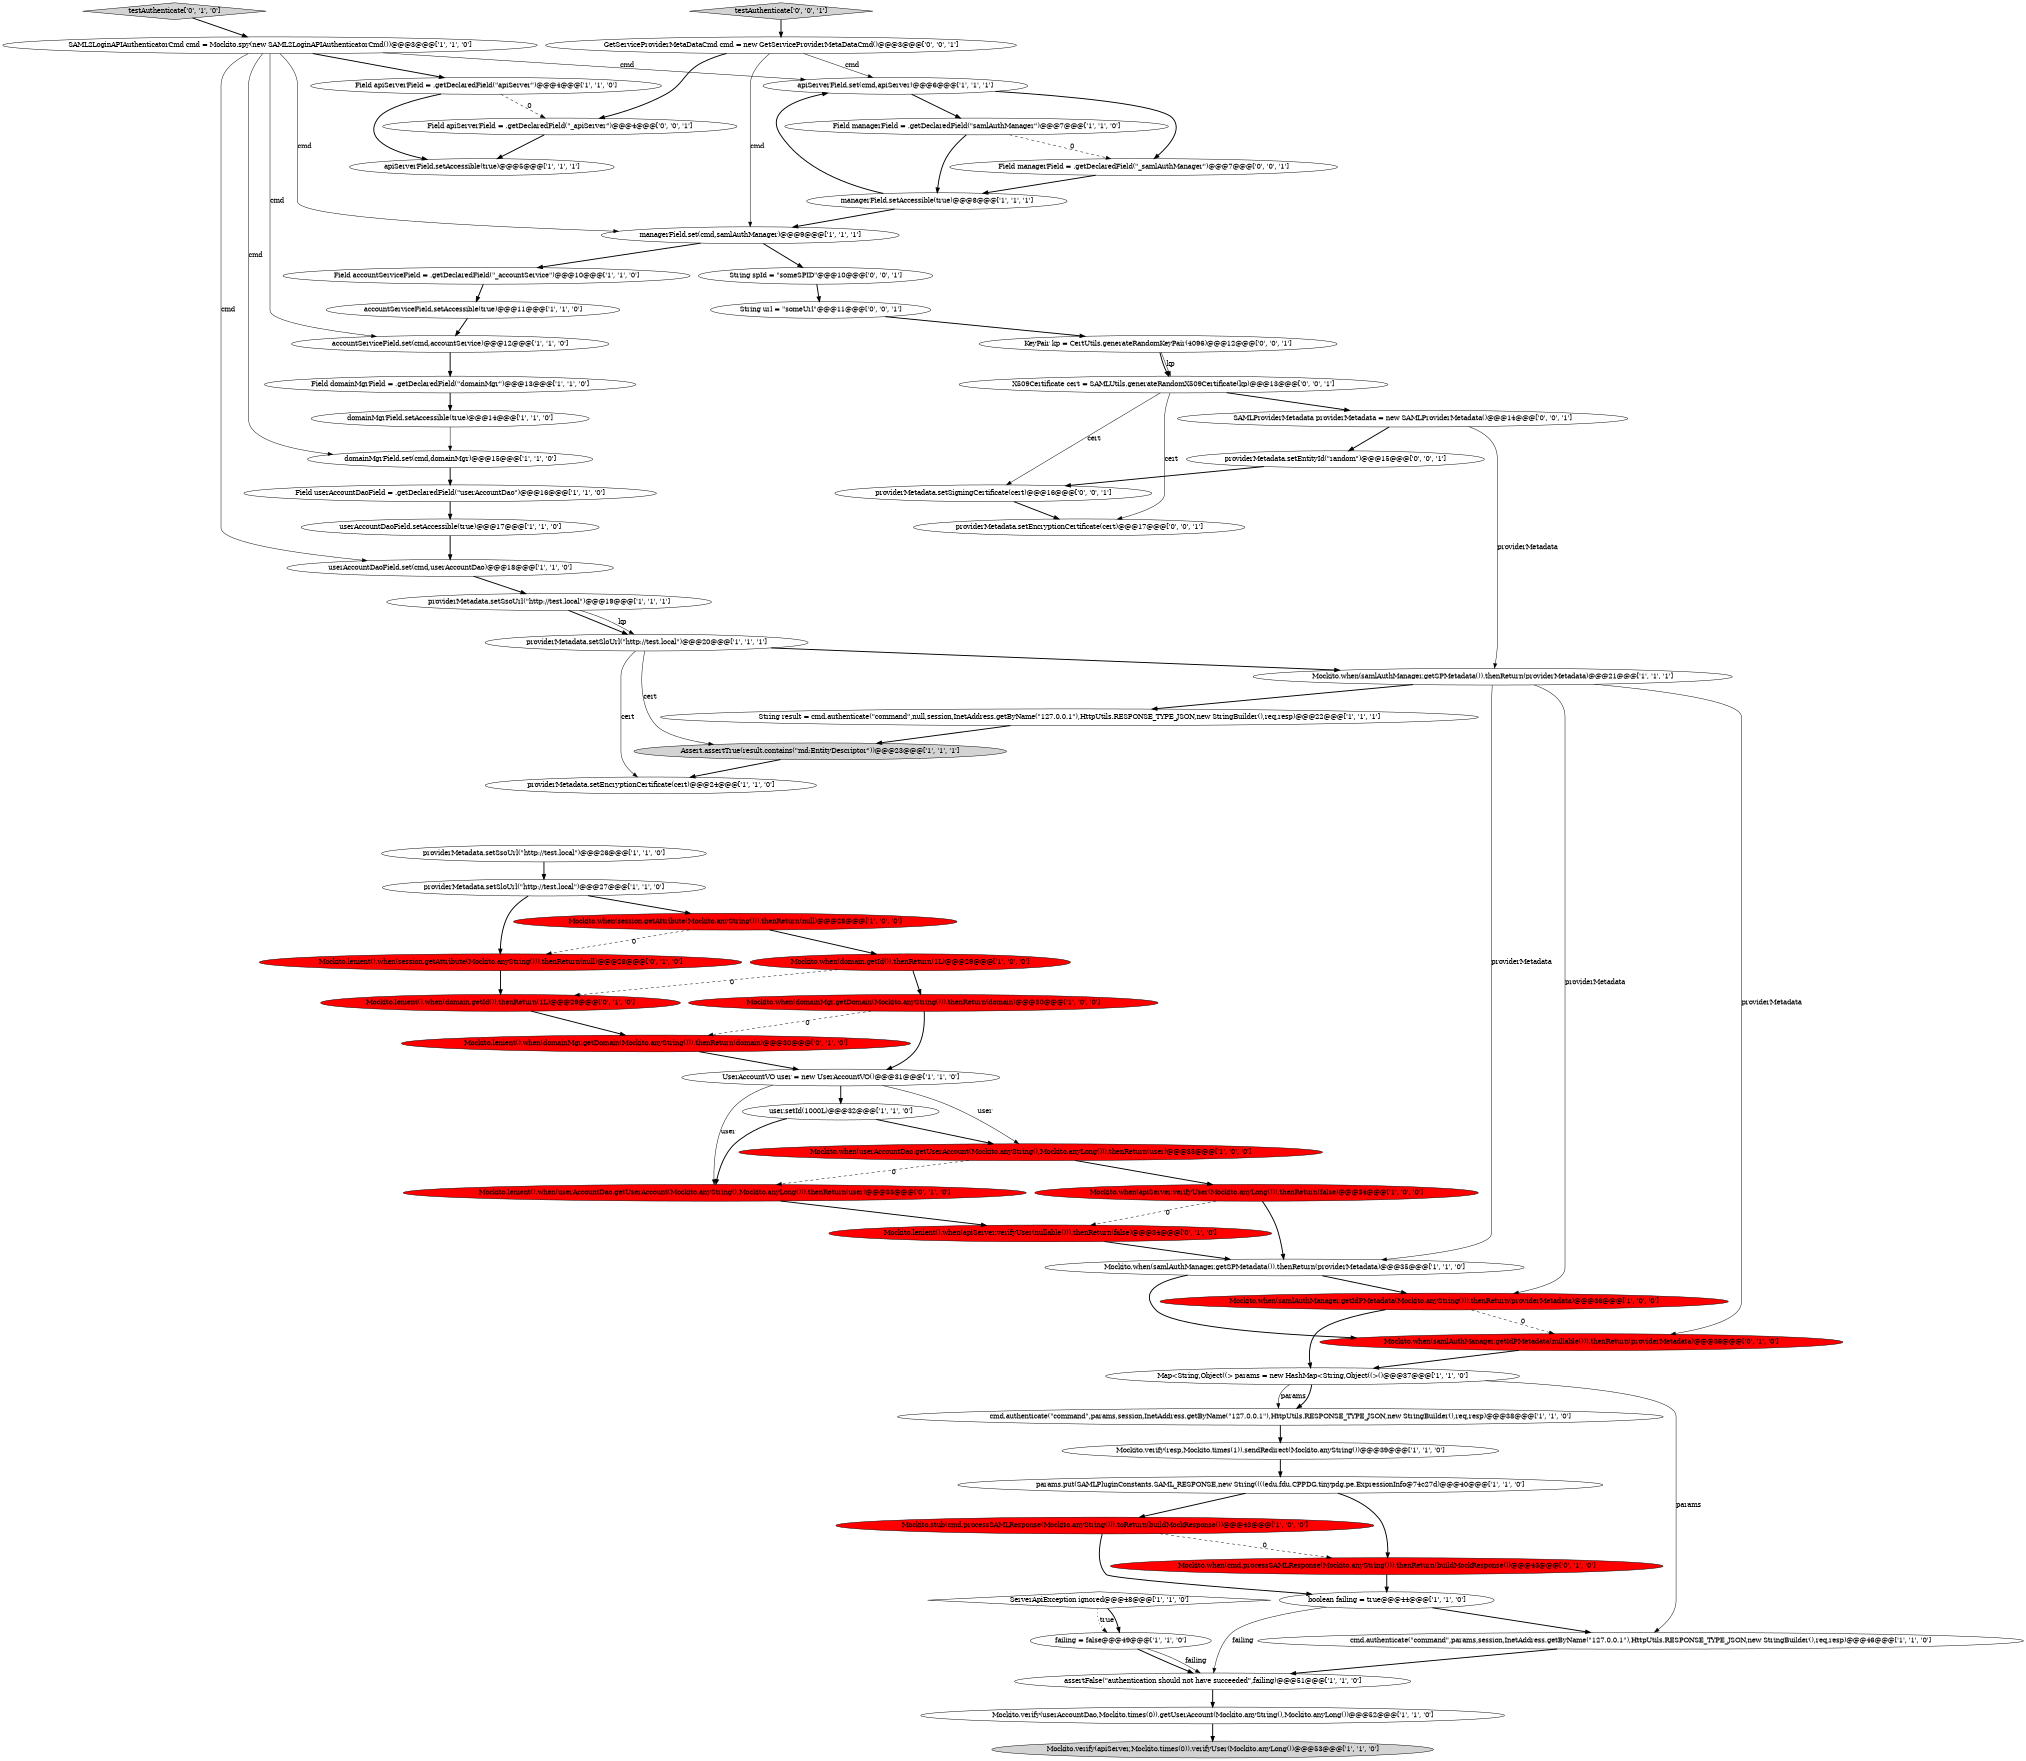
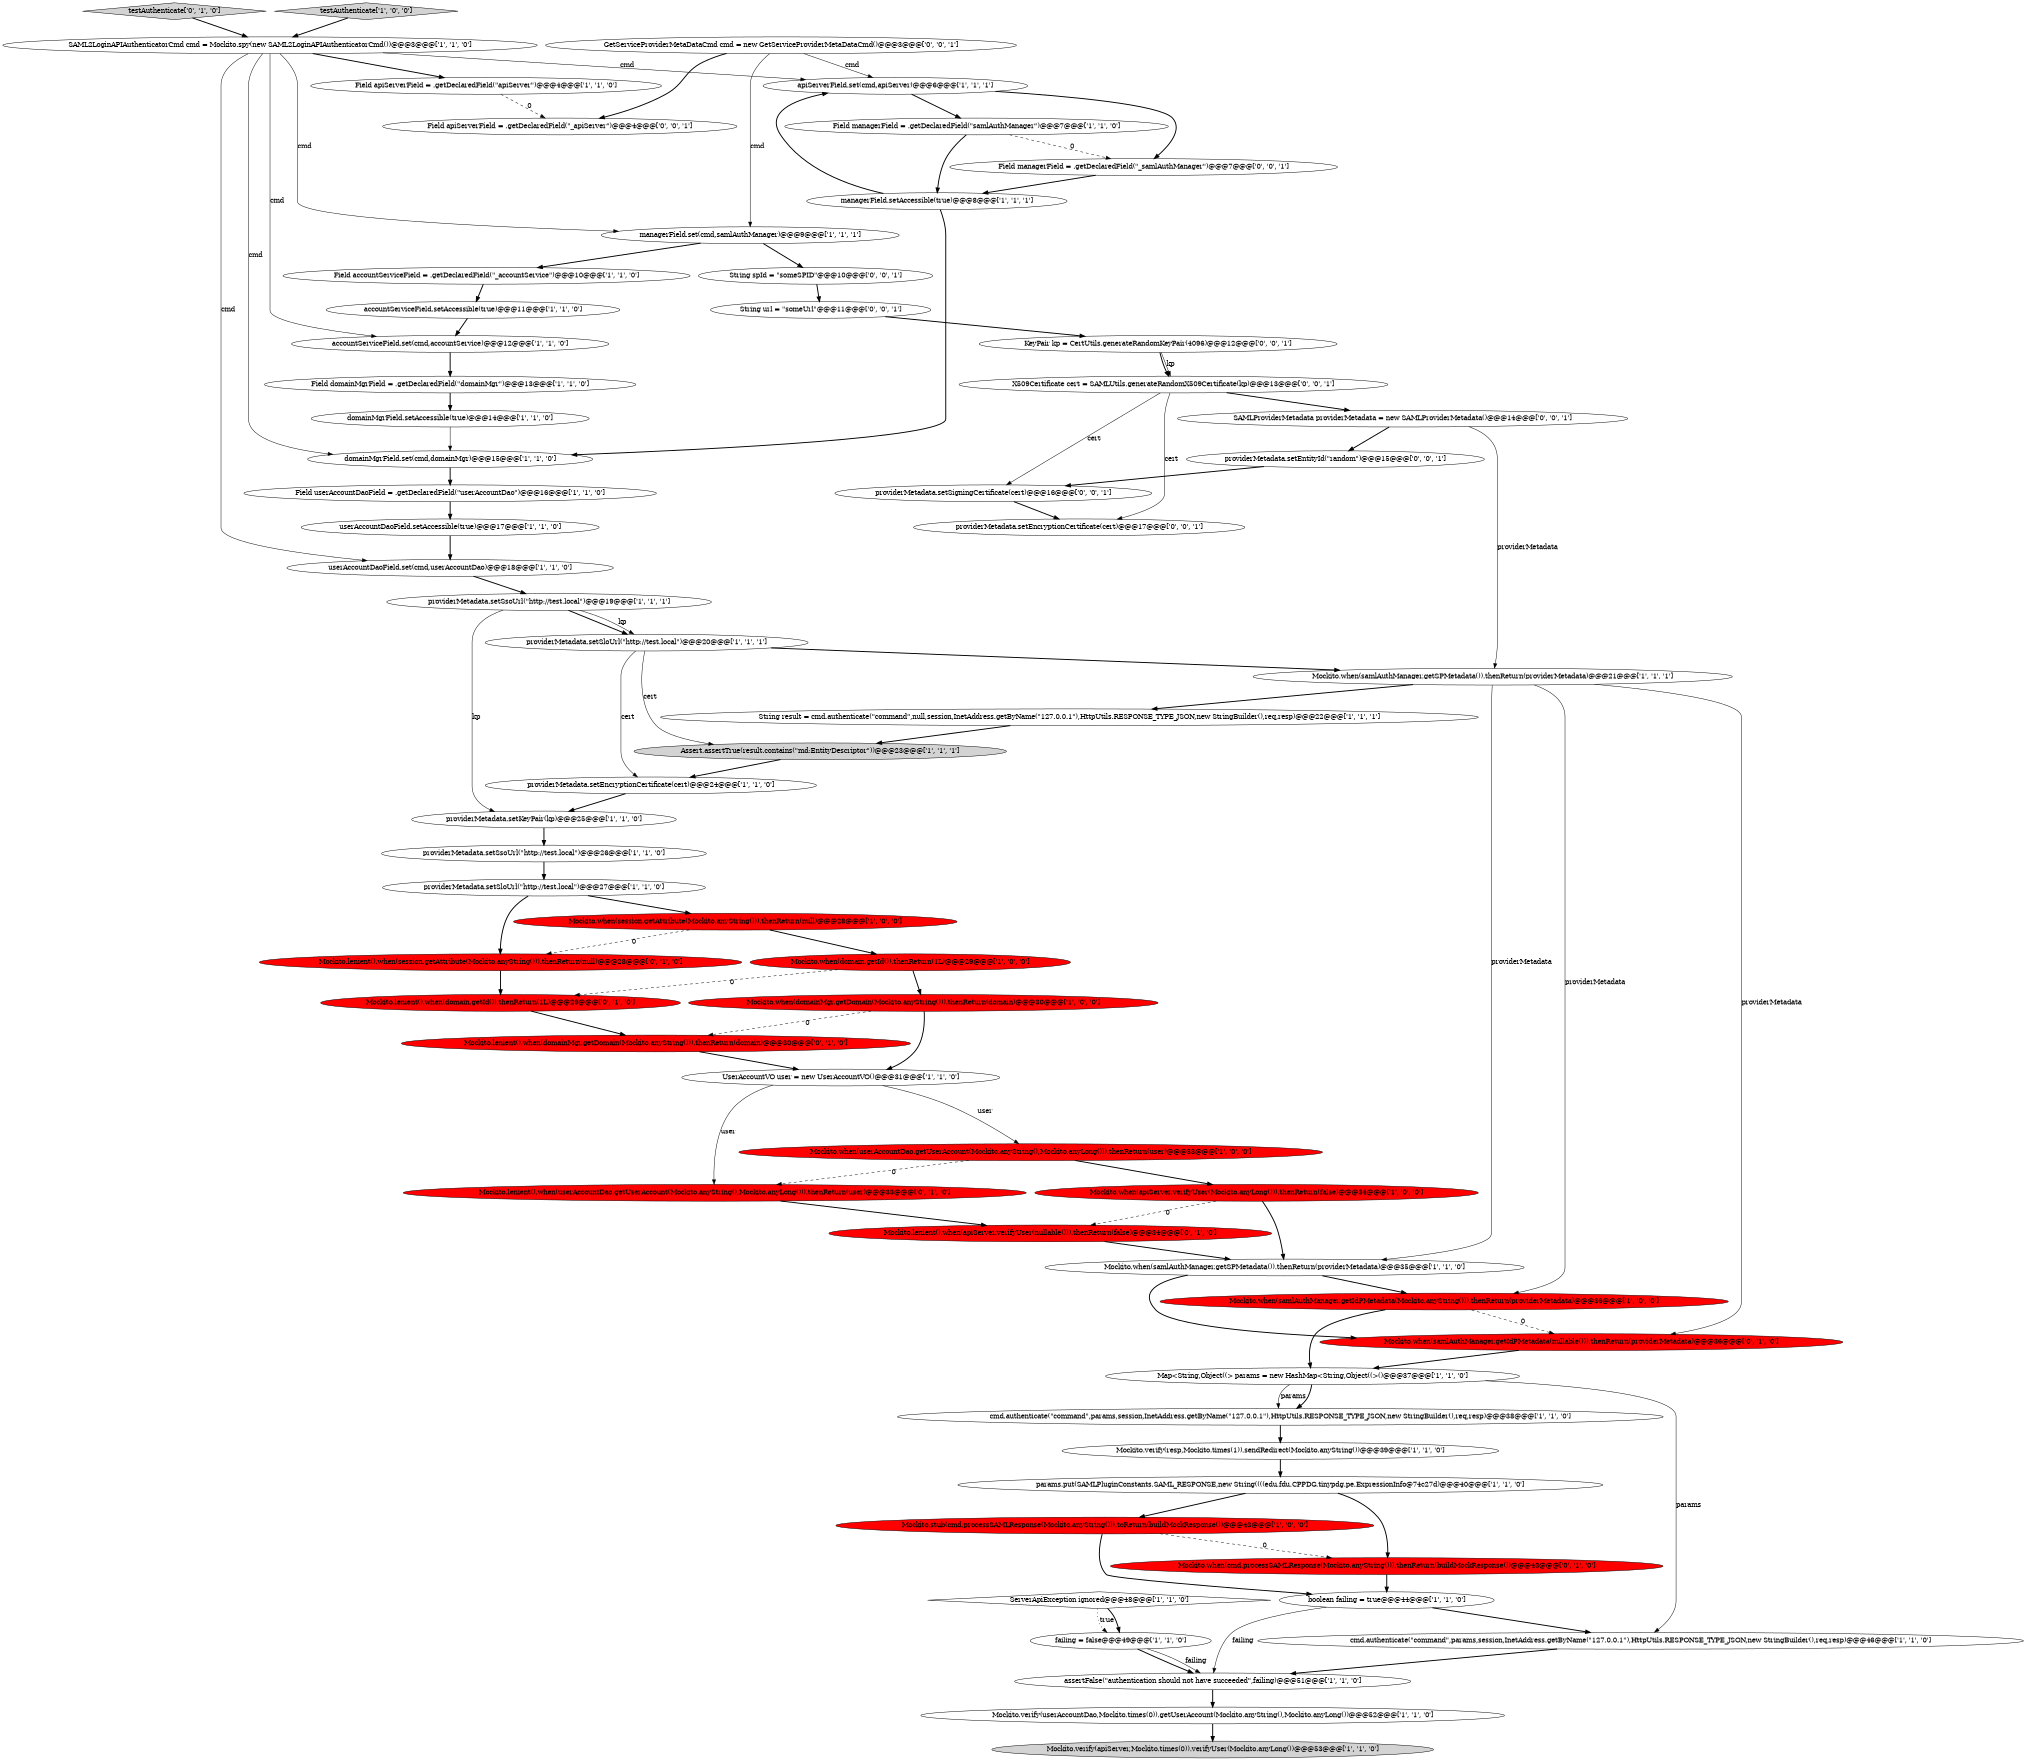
  digraph {
    node [fillcolor=white shape=ellipse style=filled]
    edge [style=bold]
    n1 [fillcolor=red label="Mockito.lenient().when(userAccountDao.getUserAccount(Mockito.anyString(),Mockito.anyLong())).thenReturn(user)@@@33@@@['0', '1', '0']"]
    n2 [fillcolor=red label="Mockito.lenient().when(apiServer.verifyUser(nullable())).thenReturn(false)@@@34@@@['0', '1', '0']"]
    n3 [label="Mockito.when(samlAuthManager.getSPMetadata()).thenReturn(providerMetadata)@@@35@@@['1', '1', '0']"]
    n4 [fillcolor=red label="Mockito.when(samlAuthManager.getIdPMetadata(nullable())).thenReturn(providerMetadata)@@@36@@@['0', '1', '0']"]
    n5 [label="Map<String,Object((> params = new HashMap<String,Object((>()@@@37@@@['1', '1', '0']"]
    n6 [label="cmd.authenticate(\"command\",params,session,InetAddress.getByName(\"127.0.0.1\"),HttpUtils.RESPONSE_TYPE_JSON,new StringBuilder(),req,resp)@@@46@@@['1', '1', '0']"]
    n7 [label="cmd.authenticate(\"command\",params,session,InetAddress.getByName(\"127.0.0.1\"),HttpUtils.RESPONSE_TYPE_JSON,new StringBuilder(),req,resp)@@@38@@@['1', '1', '0']"]
    n8 [label="String result = cmd.authenticate(\"command\",null,session,InetAddress.getByName(\"127.0.0.1\"),HttpUtils.RESPONSE_TYPE_JSON,new StringBuilder(),req,resp)@@@22@@@['1', '1', '1']"]
    n9 [fillcolor=lightgray label="Assert.assertTrue(result.contains(\"md:EntityDescriptor\"))@@@23@@@['1', '1', '1']"]
    n10 [label="providerMetadata.setEncryptionCertificate(cert)@@@24@@@['1', '1', '0']"]
    n11 [label="accountServiceField.setAccessible(true)@@@11@@@['1', '1', '0']"]
    n12 [label="accountServiceField.set(cmd,accountService)@@@12@@@['1', '1', '0']"]
    n13 [label="Field domainMgrField = .getDeclaredField(\"domainMgr\")@@@13@@@['1', '1', '0']"]
    n14 [label="params.put(SAMLPluginConstants.SAML_RESPONSE,new String((((edu.fdu.CPPDG.tinypdg.pe.ExpressionInfo@74c27d)@@@40@@@['1', '1', '0']"]
    n15 [fillcolor=red label="Mockito.when(cmd.processSAMLResponse(Mockito.anyString())).thenReturn(buildMockResponse())@@@43@@@['0', '1', '0']"]
    n16 [fillcolor=red label="Mockito.stub(cmd.processSAMLResponse(Mockito.anyString())).toReturn(buildMockResponse())@@@43@@@['1', '0', '0']"]
    n17 [label="boolean failing = true@@@44@@@['1', '1', '0']"]
    n18 [label="providerMetadata.setEncryptionCertificate(cert)@@@17@@@['0', '0', '1']"]
    n19 [fillcolor=red label="Mockito.when(userAccountDao.getUserAccount(Mockito.anyString(),Mockito.anyLong())).thenReturn(user)@@@33@@@['1', '0', '0']"]
    n20 [fillcolor=red label="Mockito.when(apiServer.verifyUser(Mockito.anyLong())).thenReturn(false)@@@34@@@['1', '0', '0']"]
-   n21 [label="user.setId(1000L)@@@32@@@['1', '1', '0']"]
    n22 [label="Field managerField = .getDeclaredField(\"_samlAuthManager\")@@@7@@@['0', '0', '1']"]
    n23 [label="managerField.setAccessible(true)@@@8@@@['1', '1', '1']"]
    n24 [label="managerField.set(cmd,samlAuthManager)@@@9@@@['1', '1', '1']"]
    n25 [label="apiServerField.set(cmd,apiServer)@@@6@@@['1', '1', '1']"]
    n26 [label="providerMetadata.setSloUrl(\"http://test.local\")@@@20@@@['1', '1', '1']"]
    n27 [label="Mockito.when(samlAuthManager.getSPMetadata()).thenReturn(providerMetadata)@@@21@@@['1', '1', '1']"]
    n28 [fillcolor=red label="Mockito.when(samlAuthManager.getIdPMetadata(Mockito.anyString())).thenReturn(providerMetadata)@@@36@@@['1', '0', '0']"]
+   n29 [label="providerMetadata.setKeyPair(kp)@@@25@@@['1', '1', '0']"]
    n30 [fillcolor=red label="Mockito.when(session.getAttribute(Mockito.anyString())).thenReturn(null)@@@28@@@['1', '0', '0']"]
    n31 [fillcolor=red label="Mockito.lenient().when(session.getAttribute(Mockito.anyString())).thenReturn(null)@@@28@@@['0', '1', '0']"]
    n32 [fillcolor=red label="Mockito.when(domain.getId()).thenReturn(1L)@@@29@@@['1', '0', '0']"]
    n33 [fillcolor=red label="Mockito.lenient().when(domain.getId()).thenReturn(1L)@@@29@@@['0', '1', '0']"]
    n34 [fillcolor=red label="Mockito.when(domainMgr.getDomain(Mockito.anyString())).thenReturn(domain)@@@30@@@['1', '0', '0']"]
    n35 [label="providerMetadata.setSsoUrl(\"http://test.local\")@@@19@@@['1', '1', '1']"]
    n36 [label="providerMetadata.setSsoUrl(\"http://test.local\")@@@26@@@['1', '1', '0']"]
    n37 [label="SAMLProviderMetadata providerMetadata = new SAMLProviderMetadata()@@@14@@@['0', '0', '1']"]
    n38 [label="providerMetadata.setEntityId(\"random\")@@@15@@@['0', '0', '1']"]
    n39 [label="providerMetadata.setSigningCertificate(cert)@@@16@@@['0', '0', '1']"]
    n40 [label="failing = false@@@49@@@['1', '1', '0']"]
    n41 [label="assertFalse(\"authentication should not have succeeded\",failing)@@@51@@@['1', '1', '0']"]
    n42 [label="Mockito.verify(userAccountDao,Mockito.times(0)).getUserAccount(Mockito.anyString(),Mockito.anyLong())@@@52@@@['1', '1', '0']"]
    n43 [label="Field managerField = .getDeclaredField(\"samlAuthManager\")@@@7@@@['1', '1', '0']"]
    n44 [label="providerMetadata.setSloUrl(\"http://test.local\")@@@27@@@['1', '1', '0']"]
    n45 [label="KeyPair kp = CertUtils.generateRandomKeyPair(4096)@@@12@@@['0', '0', '1']"]
    n46 [label="X509Certificate cert = SAMLUtils.generateRandomX509Certificate(kp)@@@13@@@['0', '0', '1']"]
    n47 [label="Field apiServerField = .getDeclaredField(\"_apiServer\")@@@4@@@['0', '0', '1']"]
-   n48 [label="apiServerField.setAccessible(true)@@@5@@@['1', '1', '1']"]
    n49 [label="userAccountDaoField.set(cmd,userAccountDao)@@@18@@@['1', '1', '0']"]
    n50 [fillcolor=red label="Mockito.lenient().when(domainMgr.getDomain(Mockito.anyString())).thenReturn(domain)@@@30@@@['0', '1', '0']"]
    n51 [label="domainMgrField.setAccessible(true)@@@14@@@['1', '1', '0']"]
    n52 [label="Mockito.verify(resp,Mockito.times(1)).sendRedirect(Mockito.anyString())@@@39@@@['1', '1', '0']"]
    n53 [label="ServerApiException ignored@@@48@@@['1', '1', '0']" shape=diamond]
    n54 [fillcolor=lightgray label="testAuthenticate['0', '1', '0']" shape=diamond]
    n55 [label="SAML2LoginAPIAuthenticatorCmd cmd = Mockito.spy(new SAML2LoginAPIAuthenticatorCmd())@@@3@@@['1', '1', '0']"]
    n56 [label="Field apiServerField = .getDeclaredField(\"apiServer\")@@@4@@@['1', '1', '0']"]
    n57 [label="domainMgrField.set(cmd,domainMgr)@@@15@@@['1', '1', '0']"]
    n58 [label="String spId = \"someSPID\"@@@10@@@['0', '0', '1']"]
    n59 [label="Field accountServiceField = .getDeclaredField(\"_accountService\")@@@10@@@['1', '1', '0']"]
    n60 [label="Field userAccountDaoField = .getDeclaredField(\"userAccountDao\")@@@16@@@['1', '1', '0']"]
    n61 [label="UserAccountVO user = new UserAccountVO()@@@31@@@['1', '1', '0']"]
    n62 [fillcolor=lightgray label="Mockito.verify(apiServer,Mockito.times(0)).verifyUser(Mockito.anyLong())@@@53@@@['1', '1', '0']"]
    n63 [label="String url = \"someUrl\"@@@11@@@['0', '0', '1']"]
    n64 [label="GetServiceProviderMetaDataCmd cmd = new GetServiceProviderMetaDataCmd()@@@3@@@['0', '0', '1']"]
-   n65 [fillcolor=lightgray label="testAuthenticate['0', '0', '1']" shape=diamond]
    n66 [label="userAccountDaoField.setAccessible(true)@@@17@@@['1', '1', '0']"]
+   n67 [fillcolor=lightgray label="testAuthenticate['1', '0', '0']" shape=diamond]
    n1 -> n2
    n2 -> n3
    n3 -> n4
    n3 -> n28
    n4 -> n5
    n5 -> n6 [label=params style=solid]
    n5 -> n7 [label=params style=solid]
    n5 -> n7
    n6 -> n41
    n7 -> n52
    n8 -> n9
    n9 -> n10
+   n10 -> n29
    n11 -> n12
    n12 -> n13
    n13 -> n51
    n14 -> n15
    n14 -> n16
    n15 -> n17
    n16 -> n15 [label=0 style=dashed]
    n16 -> n17
    n17 -> n6
    n17 -> n41 [label=failing style=solid]
    n19 -> n1 [label=0 style=dashed]
    n19 -> n20
    n20 -> n2 [label=0 style=dashed]
    n20 -> n3
-   n21 -> n1
-   n21 -> n19
    n22 -> n23
-   n23 -> n24
+   n23 -> n57
    n23 -> n25
    n24 -> n58
    n24 -> n59
    n25 -> n22
    n25 -> n43
    n26 -> n9 [label=cert style=solid]
    n26 -> n10 [label=cert style=solid]
    n26 -> n27
    n27 -> n3 [label=providerMetadata style=solid]
    n27 -> n4 [label=providerMetadata style=solid]
    n27 -> n8
    n27 -> n28 [label=providerMetadata style=solid]
    n28 -> n4 [label=0 style=dashed]
    n28 -> n5
+   n29 -> n36
    n30 -> n31 [label=0 style=dashed]
    n30 -> n32
    n31 -> n33
    n32 -> n33 [label=0 style=dashed]
    n32 -> n34
    n33 -> n50
    n34 -> n50 [label=0 style=dashed]
    n34 -> n61
    n35 -> n26
    n35 -> n26 [label=kp style=solid]
+   n35 -> n29 [label=kp style=solid]
    n36 -> n44
    n37 -> n27 [label=providerMetadata style=solid]
    n37 -> n38
    n38 -> n39
    n39 -> n18
    n40 -> n41
    n40 -> n41 [label=failing style=solid]
    n41 -> n42
    n42 -> n62
    n43 -> n22 [label=0 style=dashed]
    n43 -> n23
    n44 -> n30
    n44 -> n31
    n45 -> n46
    n45 -> n46 [label=kp style=solid]
    n46 -> n18 [label=cert style=solid]
    n46 -> n37
    n46 -> n39 [label=cert style=solid]
-   n47 -> n48
    n49 -> n35
    n50 -> n61
    n51 -> n57 [style=solid]
    n52 -> n14
    n53 -> n40 [label=true style=dotted]
    n53 -> n40
    n54 -> n55
    n55 -> n12 [label=cmd style=solid]
    n55 -> n24 [label=cmd style=solid]
    n55 -> n25 [label=cmd style=solid]
    n55 -> n49 [label=cmd style=solid]
    n55 -> n56
    n55 -> n57 [label=cmd style=solid]
    n56 -> n47 [label=0 style=dashed]
-   n56 -> n48
    n57 -> n60
    n58 -> n63
    n59 -> n11
    n60 -> n66
    n61 -> n1 [label=user style=solid]
    n61 -> n19 [label=user style=solid]
-   n61 -> n21
    n63 -> n45
    n64 -> n24 [label=cmd style=solid]
    n64 -> n25 [label=cmd style=solid]
    n64 -> n47
-   n65 -> n64
    n66 -> n49
+   n67 -> n55
  }
